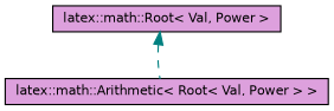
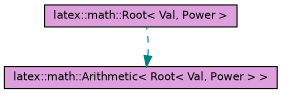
  digraph {
    node [color=black fillcolor=plum fontname=Helvetica fontsize=10 shape=record style=filled]
    n1 [fontcolor=black height=0.2 label="latex::math::Root\< Val, Power \>" width=0.4]
    n2 [height=0.2 label="latex::math::Arithmetic\< Root\< Val, Power \> \>" width=0.4]
-   n1 -> n2 [color=teal dir=back fontname=Helvetica fontsize=10 labelfontname=Helvetica labelfontsize=10 style=dashed]
+   n2 -> n1 [color=teal dir=back fontname=Helvetica fontsize=10 labelfontname=Helvetica labelfontsize=10 style=dashed]
  }
